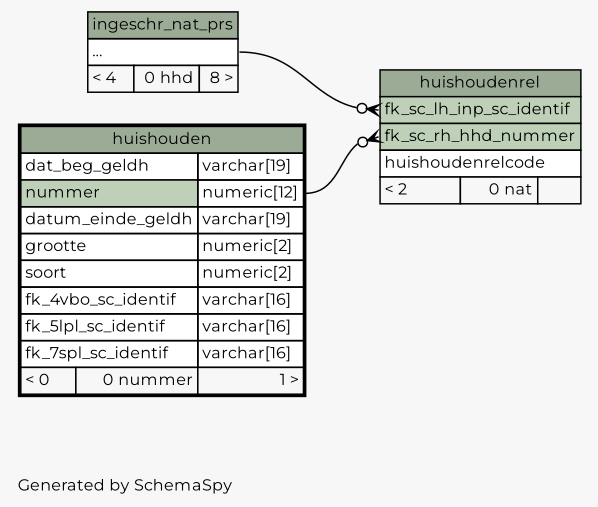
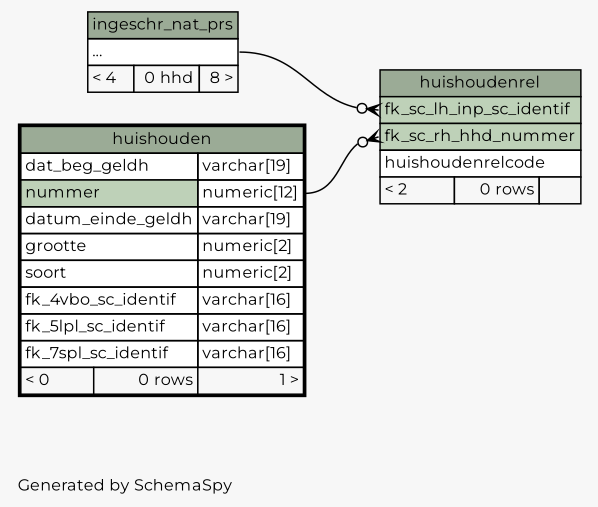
  digraph {
    bgcolor="#f7f7f7"
    fontname=Montserrat
    fontsize=11
    label="\nGenerated by SchemaSpy"
    labeljust=l
    nodesep=0.18
    rankdir=RL
    ranksep=0.46
    node [fontname=Montserrat fontsize=11 shape=plaintext]
    edge [arrowhead=none arrowsize=0.8 arrowtail=crowodot dir=back fontname=Montserrat]
-   n1 [label=<     <TABLE BORDER="0" CELLBORDER="1" CELLSPACING="0" BGCOLOR="#ffffff">       <TR><TD COLSPAN="3" BGCOLOR="#9bab96" ALIGN="CENTER">huishoudenrel</TD></TR>       <TR><TD PORT="fk_sc_lh_inp_sc_identif" COLSPAN="3" BGCOLOR="#bed1b8" ALIGN="LEFT">fk_sc_lh_inp_sc_identif</TD></TR>       <TR><TD PORT="fk_sc_rh_hhd_nummer" COLSPAN="3" BGCOLOR="#bed1b8" ALIGN="LEFT">fk_sc_rh_hhd_nummer</TD></TR>       <TR><TD PORT="huishoudenrelcode" COLSPAN="3" ALIGN="LEFT">huishoudenrelcode</TD></TR>       <TR><TD ALIGN="LEFT" BGCOLOR="#f7f7f7">&lt; 2</TD><TD ALIGN="RIGHT" BGCOLOR="#f7f7f7">0 nat</TD><TD ALIGN="RIGHT" BGCOLOR="#f7f7f7">  </TD></TR>     </TABLE>>]
+   n1 [label=<     <TABLE BORDER="0" CELLBORDER="1" CELLSPACING="0" BGCOLOR="#ffffff">       <TR><TD COLSPAN="3" BGCOLOR="#9bab96" ALIGN="CENTER">huishoudenrel</TD></TR>       <TR><TD PORT="fk_sc_lh_inp_sc_identif" COLSPAN="3" BGCOLOR="#bed1b8" ALIGN="LEFT">fk_sc_lh_inp_sc_identif</TD></TR>       <TR><TD PORT="fk_sc_rh_hhd_nummer" COLSPAN="3" BGCOLOR="#bed1b8" ALIGN="LEFT">fk_sc_rh_hhd_nummer</TD></TR>       <TR><TD PORT="huishoudenrelcode" COLSPAN="3" ALIGN="LEFT">huishoudenrelcode</TD></TR>       <TR><TD ALIGN="LEFT" BGCOLOR="#f7f7f7">&lt; 2</TD><TD ALIGN="RIGHT" BGCOLOR="#f7f7f7">0 rows</TD><TD ALIGN="RIGHT" BGCOLOR="#f7f7f7">  </TD></TR>     </TABLE>>]
    n2 [label=<     <TABLE BORDER="0" CELLBORDER="1" CELLSPACING="0" BGCOLOR="#ffffff">       <TR><TD COLSPAN="3" BGCOLOR="#9bab96" ALIGN="CENTER">ingeschr_nat_prs</TD></TR>       <TR><TD PORT="elipses" COLSPAN="3" ALIGN="LEFT">...</TD></TR>       <TR><TD ALIGN="LEFT" BGCOLOR="#f7f7f7">&lt; 4</TD><TD ALIGN="RIGHT" BGCOLOR="#f7f7f7">0 hhd</TD><TD ALIGN="RIGHT" BGCOLOR="#f7f7f7">8 &gt;</TD></TR>     </TABLE>>]
-   n3 [label=<     <TABLE BORDER="2" CELLBORDER="1" CELLSPACING="0" BGCOLOR="#ffffff">       <TR><TD COLSPAN="3" BGCOLOR="#9bab96" ALIGN="CENTER">huishouden</TD></TR>       <TR><TD PORT="dat_beg_geldh" COLSPAN="2" ALIGN="LEFT">dat_beg_geldh</TD><TD PORT="dat_beg_geldh.type" ALIGN="LEFT">varchar[19]</TD></TR>       <TR><TD PORT="nummer" COLSPAN="2" BGCOLOR="#bed1b8" ALIGN="LEFT">nummer</TD><TD PORT="nummer.type" ALIGN="LEFT">numeric[12]</TD></TR>       <TR><TD PORT="datum_einde_geldh" COLSPAN="2" ALIGN="LEFT">datum_einde_geldh</TD><TD PORT="datum_einde_geldh.type" ALIGN="LEFT">varchar[19]</TD></TR>       <TR><TD PORT="grootte" COLSPAN="2" ALIGN="LEFT">grootte</TD><TD PORT="grootte.type" ALIGN="LEFT">numeric[2]</TD></TR>       <TR><TD PORT="soort" COLSPAN="2" ALIGN="LEFT">soort</TD><TD PORT="soort.type" ALIGN="LEFT">numeric[2]</TD></TR>       <TR><TD PORT="fk_4vbo_sc_identif" COLSPAN="2" ALIGN="LEFT">fk_4vbo_sc_identif</TD><TD PORT="fk_4vbo_sc_identif.type" ALIGN="LEFT">varchar[16]</TD></TR>       <TR><TD PORT="fk_5lpl_sc_identif" COLSPAN="2" ALIGN="LEFT">fk_5lpl_sc_identif</TD><TD PORT="fk_5lpl_sc_identif.type" ALIGN="LEFT">varchar[16]</TD></TR>       <TR><TD PORT="fk_7spl_sc_identif" COLSPAN="2" ALIGN="LEFT">fk_7spl_sc_identif</TD><TD PORT="fk_7spl_sc_identif.type" ALIGN="LEFT">varchar[16]</TD></TR>       <TR><TD ALIGN="LEFT" BGCOLOR="#f7f7f7">&lt; 0</TD><TD ALIGN="RIGHT" BGCOLOR="#f7f7f7">0 nummer</TD><TD ALIGN="RIGHT" BGCOLOR="#f7f7f7">1 &gt;</TD></TR>     </TABLE>>]
+   n3 [label=<     <TABLE BORDER="2" CELLBORDER="1" CELLSPACING="0" BGCOLOR="#ffffff">       <TR><TD COLSPAN="3" BGCOLOR="#9bab96" ALIGN="CENTER">huishouden</TD></TR>       <TR><TD PORT="dat_beg_geldh" COLSPAN="2" ALIGN="LEFT">dat_beg_geldh</TD><TD PORT="dat_beg_geldh.type" ALIGN="LEFT">varchar[19]</TD></TR>       <TR><TD PORT="nummer" COLSPAN="2" BGCOLOR="#bed1b8" ALIGN="LEFT">nummer</TD><TD PORT="nummer.type" ALIGN="LEFT">numeric[12]</TD></TR>       <TR><TD PORT="datum_einde_geldh" COLSPAN="2" ALIGN="LEFT">datum_einde_geldh</TD><TD PORT="datum_einde_geldh.type" ALIGN="LEFT">varchar[19]</TD></TR>       <TR><TD PORT="grootte" COLSPAN="2" ALIGN="LEFT">grootte</TD><TD PORT="grootte.type" ALIGN="LEFT">numeric[2]</TD></TR>       <TR><TD PORT="soort" COLSPAN="2" ALIGN="LEFT">soort</TD><TD PORT="soort.type" ALIGN="LEFT">numeric[2]</TD></TR>       <TR><TD PORT="fk_4vbo_sc_identif" COLSPAN="2" ALIGN="LEFT">fk_4vbo_sc_identif</TD><TD PORT="fk_4vbo_sc_identif.type" ALIGN="LEFT">varchar[16]</TD></TR>       <TR><TD PORT="fk_5lpl_sc_identif" COLSPAN="2" ALIGN="LEFT">fk_5lpl_sc_identif</TD><TD PORT="fk_5lpl_sc_identif.type" ALIGN="LEFT">varchar[16]</TD></TR>       <TR><TD PORT="fk_7spl_sc_identif" COLSPAN="2" ALIGN="LEFT">fk_7spl_sc_identif</TD><TD PORT="fk_7spl_sc_identif.type" ALIGN="LEFT">varchar[16]</TD></TR>       <TR><TD ALIGN="LEFT" BGCOLOR="#f7f7f7">&lt; 0</TD><TD ALIGN="RIGHT" BGCOLOR="#f7f7f7">0 rows</TD><TD ALIGN="RIGHT" BGCOLOR="#f7f7f7">1 &gt;</TD></TR>     </TABLE>>]
    n1 -> n2 [headport="elipses:e" tailport="fk_sc_lh_inp_sc_identif:w"]
    n1 -> n3 [headport="nummer.type:e" tailport="fk_sc_rh_hhd_nummer:w"]
  }
